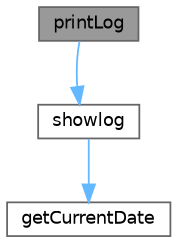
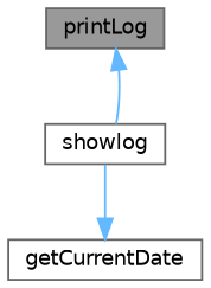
  digraph {
    rankdir=TB
    node [color=grey40 fillcolor=white fontname=Helvetica fontsize=10 shape=box style=filled]
    edge [color=steelblue1 fontname=Helvetica fontsize=10 labelfontname=Helvetica labelfontsize=10 style=solid]
    n1 [color=gray40 fillcolor=grey60 fontcolor=black height=0.2 label=printLog width=0.4]
    n2 [height=0.2 label=showlog width=0.4]
    n3 [height=0.2 label=getCurrentDate width=0.4]
-   n1 -> n2
+   n2 -> n1
    n2 -> n3
  }
